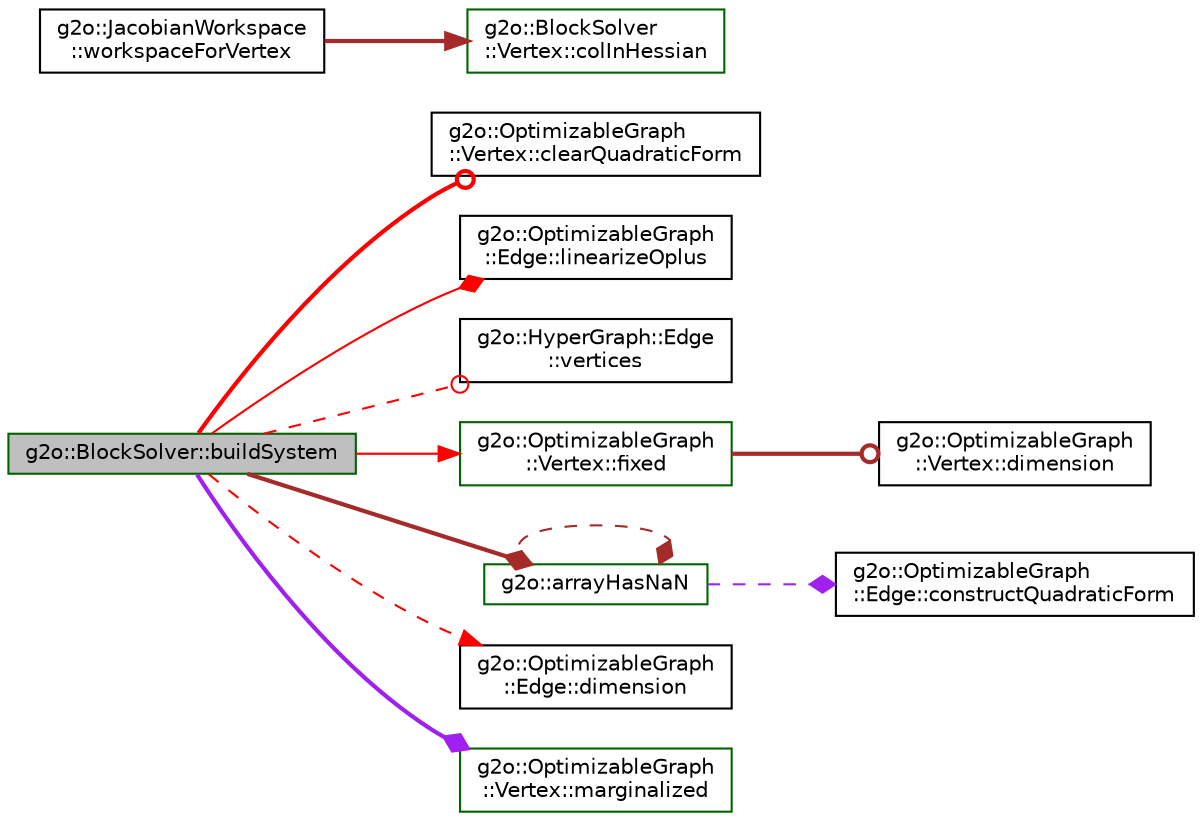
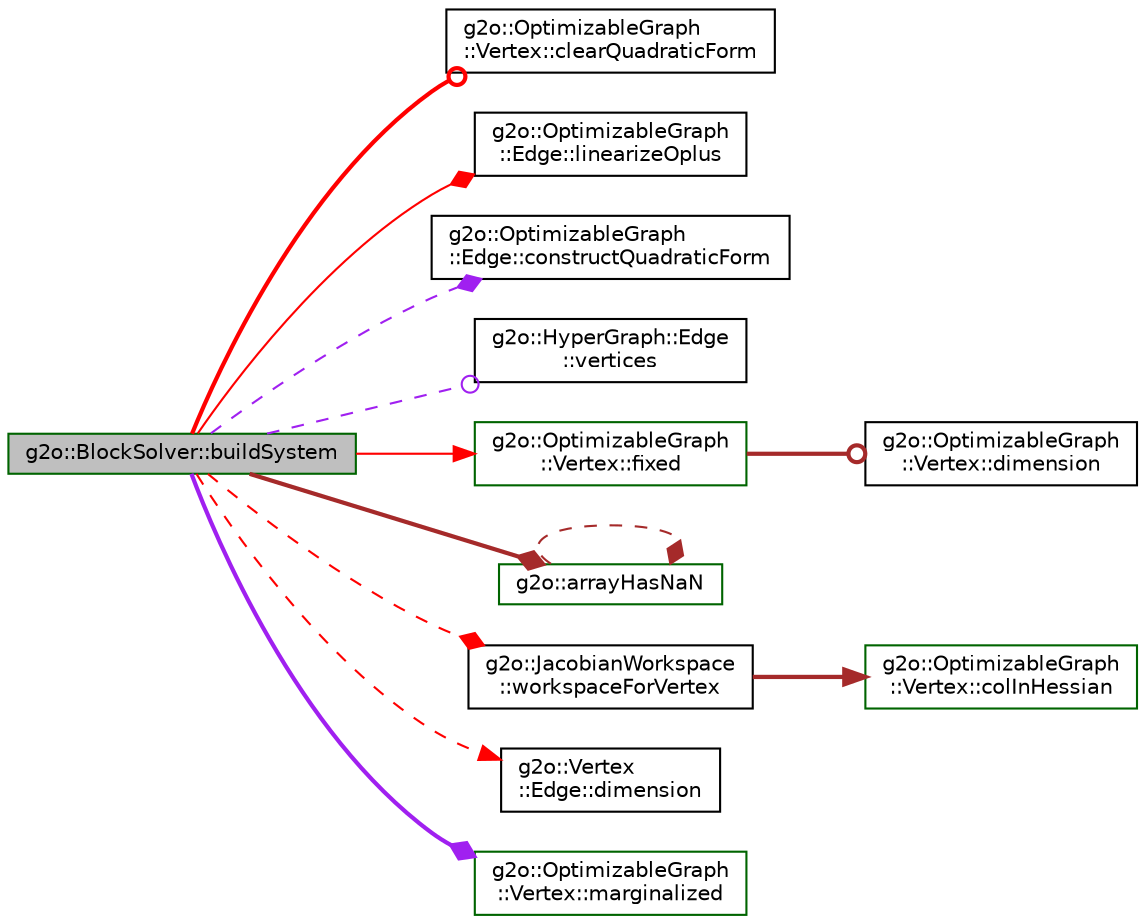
  digraph {
    rankdir=LR
    node [color=black fillcolor=white fontname=Helvetica fontsize=10 shape=record style=filled]
    edge [arrowhead=diamond color=red fontname=Helvetica fontsize=10 labelfontname=Helvetica labelfontsize=10 style=bold]
    n1 [color=darkgreen fillcolor=grey75 fontcolor=black height=0.2 label="g2o::BlockSolver::buildSystem" width=0.4]
    n2 [height=0.2 label="g2o::OptimizableGraph\l::Vertex::clearQuadraticForm" width=0.4]
    n3 [height=0.2 label="g2o::OptimizableGraph\l::Edge::linearizeOplus" width=0.4]
    n4 [height=0.2 label="g2o::OptimizableGraph\l::Edge::constructQuadraticForm" width=0.4]
    n5 [height=0.2 label="g2o::HyperGraph::Edge\l::vertices" width=0.4]
    n6 [color=darkgreen height=0.2 label="g2o::OptimizableGraph\l::Vertex::fixed" width=0.4]
    n7 [color=darkgreen height=0.2 label="g2o::arrayHasNaN" width=0.4]
    n8 [height=0.2 label="g2o::JacobianWorkspace\l::workspaceForVertex" width=0.4]
-   n9 [height=0.2 label="g2o::OptimizableGraph\l::Edge::dimension" width=0.4]
+   n9 [height=0.2 label="g2o::Vertex\l::Edge::dimension" width=0.4]
    n10 [color=darkgreen height=0.2 label="g2o::OptimizableGraph\l::Vertex::marginalized" width=0.4]
    n11 [height=0.2 label="g2o::OptimizableGraph\l::Vertex::dimension" width=0.4]
-   n12 [color=darkgreen height=0.2 label="g2o::BlockSolver\l::Vertex::colInHessian" width=0.4]
+   n12 [color=darkgreen height=0.2 label="g2o::OptimizableGraph\l::Vertex::colInHessian" width=0.4]
    n1 -> n2 [arrowhead=odot]
    n1 -> n3 [style=solid]
-   n7 -> n4 [color=purple style=dashed]
-   n1 -> n5 [arrowhead=odot style=dashed]
+   n1 -> n4 [color=purple style=dashed]
+   n1 -> n5 [arrowhead=odot color=purple style=dashed]
    n1 -> n6 [arrowhead=normal style=solid]
    n1 -> n7 [color=brown]
+   n1 -> n8 [style=dashed]
    n1 -> n9 [arrowhead=normal style=dashed]
    n1 -> n10 [color=purple]
    n6 -> n11 [arrowhead=odot color=brown]
    n7 -> n7 [color=brown style=dashed]
    n8 -> n12 [arrowhead=normal color=brown]
  }
